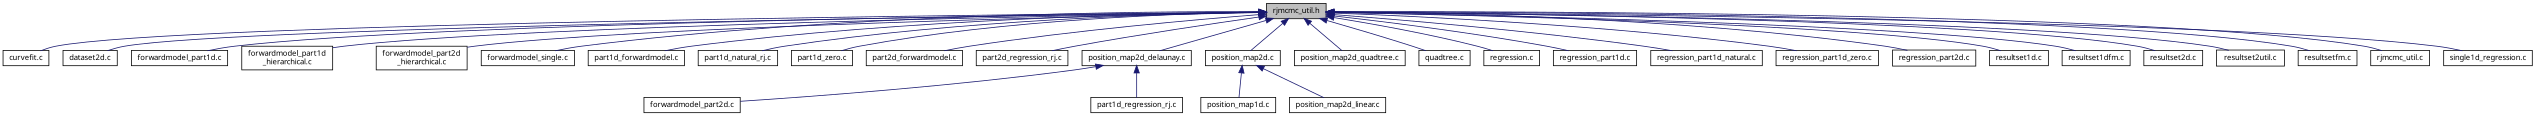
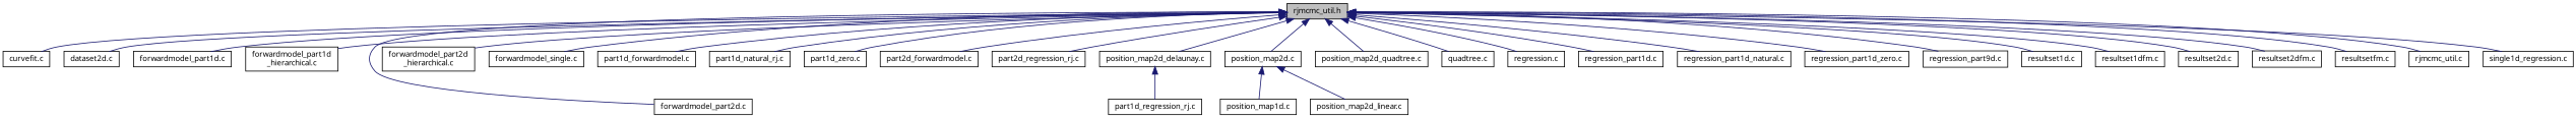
  digraph {
    node [color=black fillcolor=white fontname="FreeSans.ttf" fontsize=10 shape=record style=filled]
    edge [color=midnightblue dir=back fontname="FreeSans.ttf" fontsize=10 labelfontname="FreeSans.ttf" labelfontsize=10 style=solid]
    n1 [fillcolor=grey75 fontcolor=black height=0.2 label="rjmcmc_util.h" width=0.4]
    n2 [height=0.2 label="curvefit.c" width=0.4]
    n3 [height=0.2 label="dataset2d.c" width=0.4]
    n4 [height=0.2 label="forwardmodel_part1d.c" width=0.4]
    n5 [height=0.2 label="forwardmodel_part1d\l_hierarchical.c" width=0.4]
    n6 [height=0.2 label="forwardmodel_part2d.c" width=0.4]
    n7 [height=0.2 label="forwardmodel_part2d\l_hierarchical.c" width=0.4]
    n8 [height=0.2 label="forwardmodel_single.c" width=0.4]
    n9 [height=0.2 label="part1d_forwardmodel.c" width=0.4]
    n10 [height=0.2 label="part1d_natural_rj.c" width=0.4]
    n11 [height=0.2 label="part1d_zero.c" width=0.4]
    n12 [height=0.2 label="part2d_forwardmodel.c" width=0.4]
    n13 [height=0.2 label="part2d_regression_rj.c" width=0.4]
    n14 [height=0.2 label="position_map2d.c" width=0.4]
    n15 [height=0.2 label="position_map2d_delaunay.c" width=0.4]
    n16 [height=0.2 label="position_map2d_quadtree.c" width=0.4]
    n17 [height=0.2 label="quadtree.c" width=0.4]
    n18 [height=0.2 label="regression.c" width=0.4]
    n19 [height=0.2 label="regression_part1d.c" width=0.4]
    n20 [height=0.2 label="regression_part1d_natural.c" width=0.4]
    n21 [height=0.2 label="regression_part1d_zero.c" width=0.4]
-   n22 [height=0.2 label="regression_part2d.c" width=0.4]
+   n22 [height=0.2 label="regression_part9d.c" width=0.4]
    n23 [height=0.2 label="resultset1d.c" width=0.4]
    n24 [height=0.2 label="resultset1dfm.c" width=0.4]
    n25 [height=0.2 label="resultset2d.c" width=0.4]
-   n26 [height=0.2 label="resultset2util.c" width=0.4]
+   n26 [height=0.2 label="resultset2dfm.c" width=0.4]
    n27 [height=0.2 label="resultsetfm.c" width=0.4]
    n28 [height=0.2 label="rjmcmc_util.c" width=0.4]
    n29 [height=0.2 label="single1d_regression.c" width=0.4]
    n30 [height=0.2 label="part1d_regression_rj.c" width=0.4]
    n31 [height=0.2 label="position_map1d.c" width=0.4]
    n32 [height=0.2 label="position_map2d_linear.c" width=0.4]
    n1 -> n2
    n1 -> n3
    n1 -> n4
    n1 -> n5
-   n15 -> n6
+   n1 -> n6
    n1 -> n7
    n1 -> n8
    n1 -> n9
    n1 -> n10
    n1 -> n11
    n1 -> n12
    n1 -> n13
    n1 -> n14
    n1 -> n15
    n1 -> n16
    n1 -> n17
    n1 -> n18
    n1 -> n19
    n1 -> n20
    n1 -> n21
    n1 -> n22
    n1 -> n23
    n1 -> n24
    n1 -> n25
    n1 -> n26
    n1 -> n27
    n1 -> n28
    n1 -> n29
    n14 -> n31
    n14 -> n32
    n15 -> n30
  }
